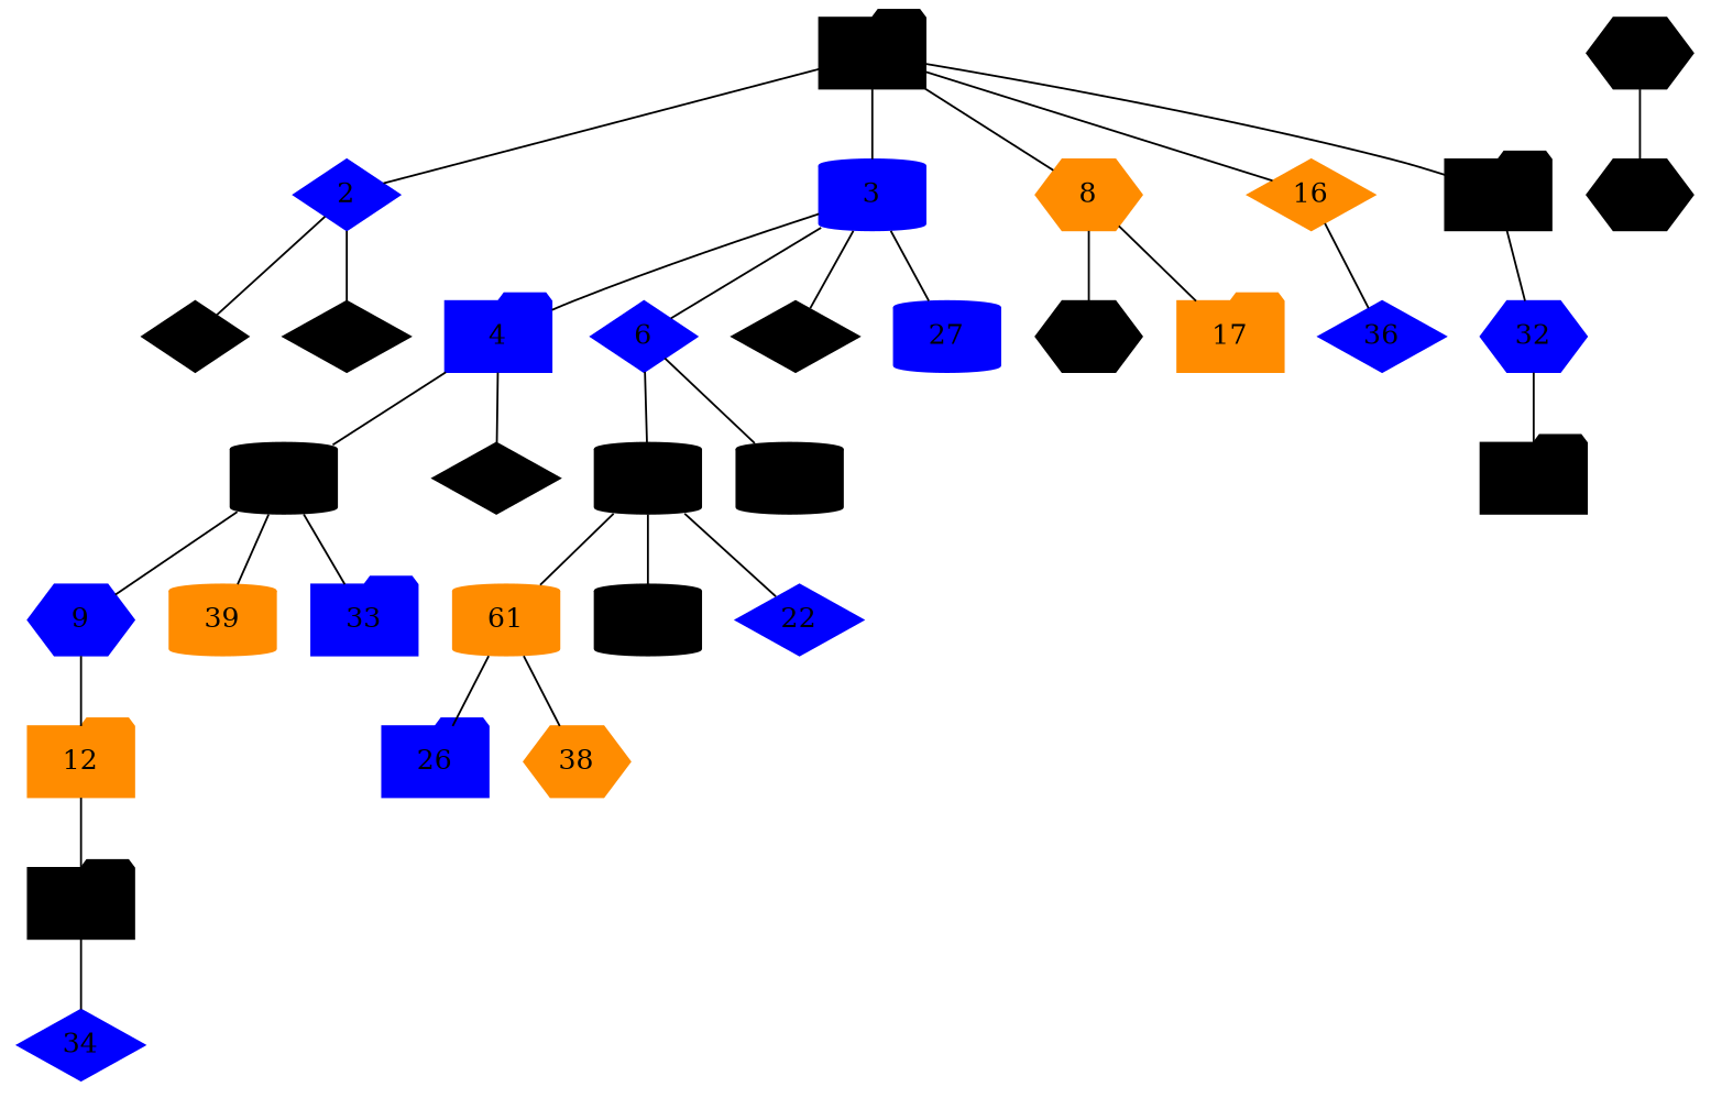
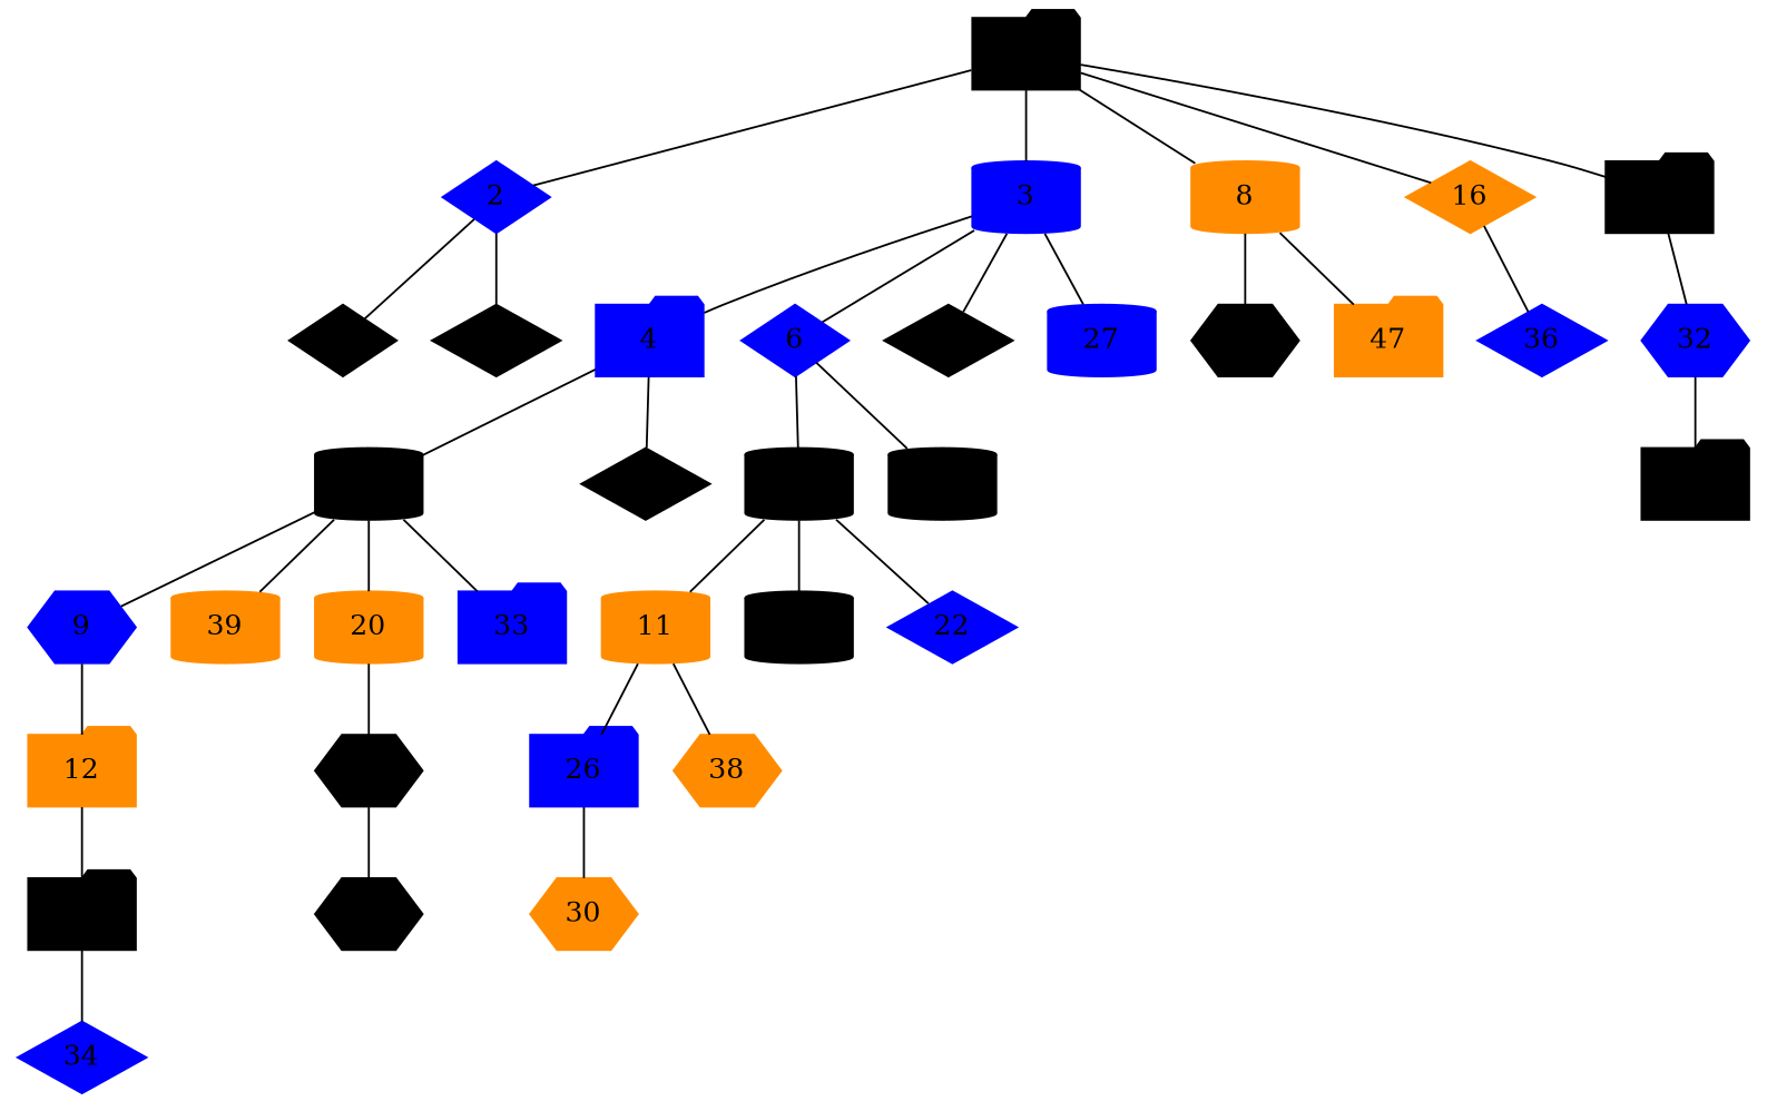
  graph {
    node [color=black shape=diamond style=filled]
    edge [weight=1.0]
    1 [shape=folder]
    2 [color=blue]
    3 [color=blue shape=cylinder]
-   8 [color=darkorange shape=hexagon]
+   8 [color=darkorange shape=cylinder]
    16 [color=darkorange]
    18 [shape=folder]
    5
    13
    4 [color=blue shape=folder]
    6 [color=blue]
    21
    27 [color=blue shape=cylinder]
    15 [shape=hexagon]
-   17 [color=darkorange shape=folder]
+   17 [color=darkorange shape=folder label=47]
    36 [color=blue]
    32 [color=blue shape=hexagon]
    7 [shape=cylinder]
    35
    10 [shape=cylinder]
    29 [shape=cylinder]
    9 [color=blue shape=hexagon]
    n22 [color=darkorange label=39 shape=cylinder]
+   20 [color=darkorange shape=cylinder]
    33 [color=blue shape=folder]
-   11 [color=darkorange shape=cylinder label=61]
+   11 [color=darkorange shape=cylinder]
    14 [shape=cylinder]
    22 [color=blue]
    12 [color=darkorange shape=folder]
    25 [shape=hexagon]
    24 [shape=folder]
    26 [color=blue shape=folder]
    n32 [color=darkorange label=38 shape=hexagon]
+   30 [color=darkorange shape=hexagon]
    34 [color=blue]
    37 [shape=folder]
    31 [shape=hexagon]
    1 -- 2
    1 -- 3 [weight=4.0]
    1 -- 8
    1 -- 16
    1 -- 18
    2 -- 5
    2 -- 13
    3 -- 4
    3 -- 6
    3 -- 21
    3 -- 27
    8 -- 15
    8 -- 17
    16 -- 36
    18 -- 32
    4 -- 7
    4 -- 35
    6 -- 10
    6 -- 29
    32 -- 37
    7 -- 9
    7 -- n22
+   7 -- 20 [weight=4.0]
    7 -- 33
    10 -- 11
    10 -- 14
    10 -- 22 [weight=2.0]
    9 -- 12
+   20 -- 25
    11 -- 26
    11 -- n32
    12 -- 24 [weight=2.0]
    25 -- 31
    24 -- 34
+   26 -- 30
  }
